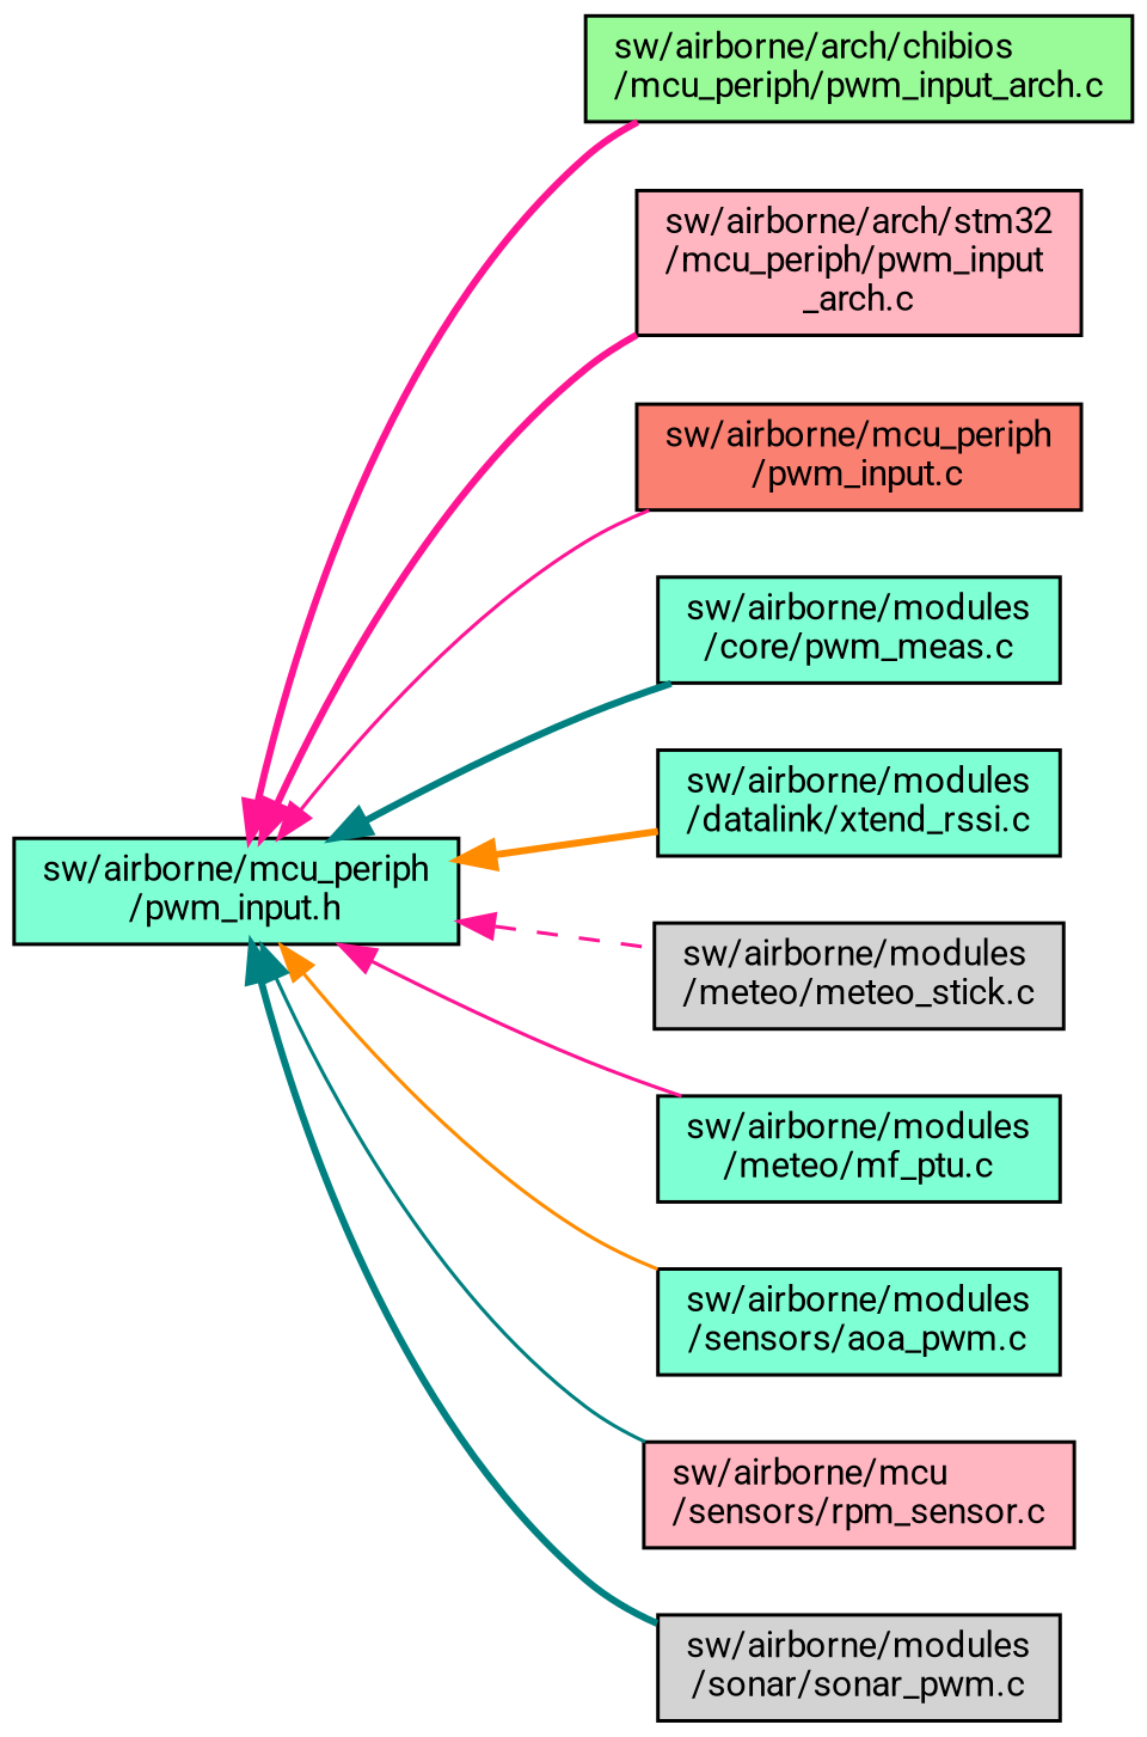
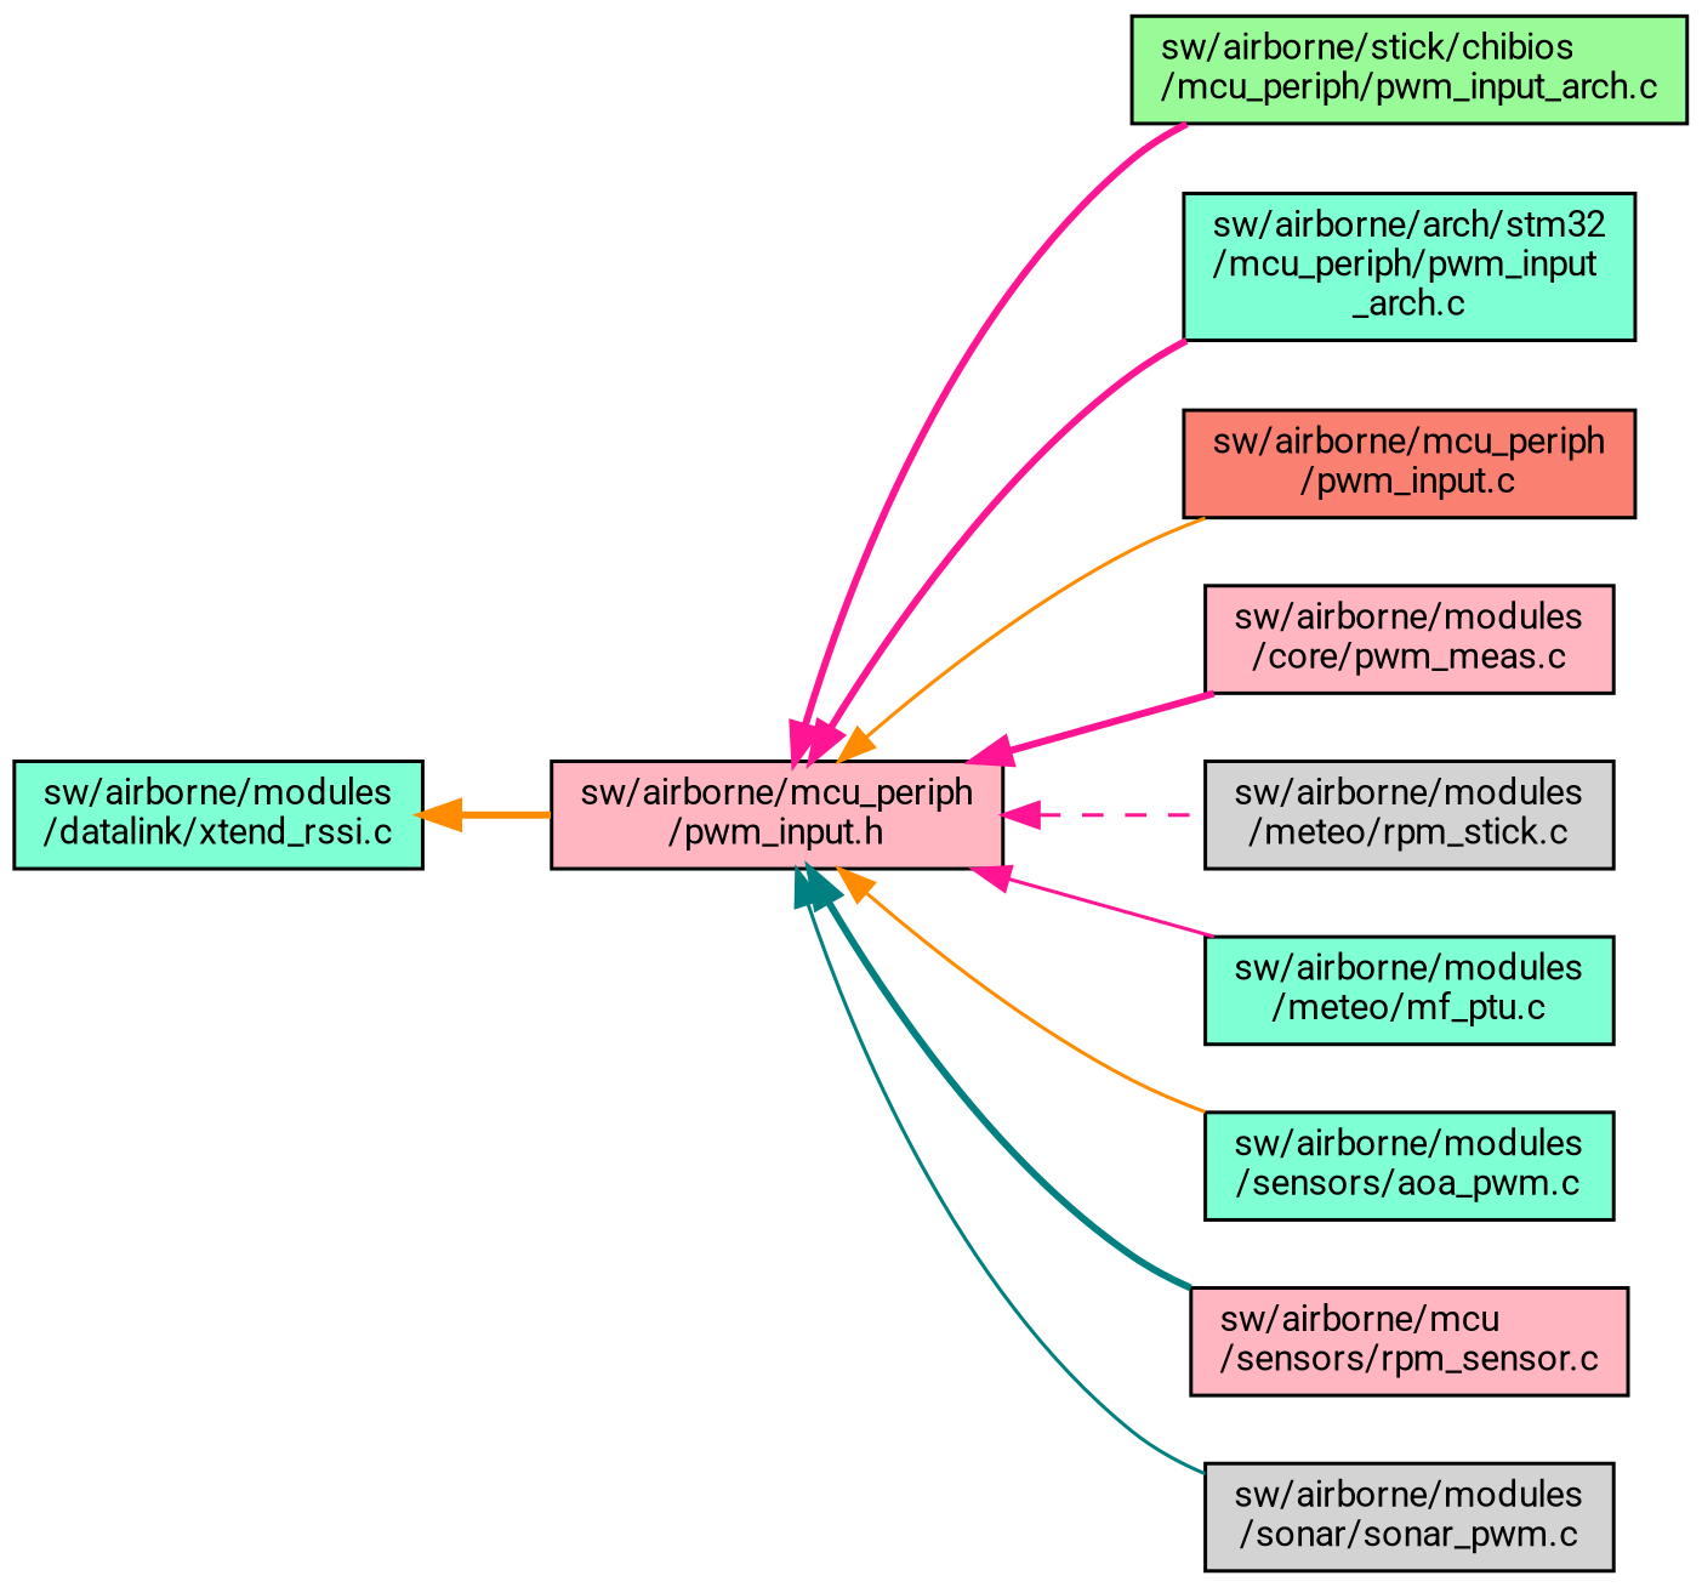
  digraph {
    fontname=Roboto
    rankdir=LR
    node [color=black fillcolor=aquamarine fontname=Roboto fontsize=10 shape=record style=filled]
    edge [color=deeppink dir=back fontname=Roboto fontsize=10 labelfontname=FreeSans labelfontsize=10 style=bold]
-   n1 [fontcolor=black height=0.2 label="sw/airborne/mcu_periph\l/pwm_input.h" width=0.4]
-   n2 [fillcolor=palegreen height=0.2 label="sw/airborne/arch/chibios\l/mcu_periph/pwm_input_arch.c" width=0.4]
-   n3 [fillcolor=lightpink height=0.2 label="sw/airborne/arch/stm32\l/mcu_periph/pwm_input\l_arch.c" width=0.4]
+   n1 [fillcolor=lightpink fontcolor=black height=0.2 label="sw/airborne/mcu_periph\l/pwm_input.h" width=0.4]
+   n2 [fillcolor=palegreen height=0.2 label="sw/airborne/stick/chibios\l/mcu_periph/pwm_input_arch.c" width=0.4]
+   n3 [height=0.2 label="sw/airborne/arch/stm32\l/mcu_periph/pwm_input\l_arch.c" width=0.4]
    n4 [fillcolor=salmon height=0.2 label="sw/airborne/mcu_periph\l/pwm_input.c" width=0.4]
-   n5 [height=0.2 label="sw/airborne/modules\l/core/pwm_meas.c" width=0.4]
+   n5 [fillcolor=lightpink height=0.2 label="sw/airborne/modules\l/core/pwm_meas.c" width=0.4]
    n6 [height=0.2 label="sw/airborne/modules\l/datalink/xtend_rssi.c" width=0.4]
-   n7 [fillcolor=lightgrey height=0.2 label="sw/airborne/modules\l/meteo/meteo_stick.c" width=0.4]
+   n7 [fillcolor=lightgrey height=0.2 label="sw/airborne/modules\l/meteo/rpm_stick.c" width=0.4]
    n8 [height=0.2 label="sw/airborne/modules\l/meteo/mf_ptu.c" width=0.4]
    n9 [height=0.2 label="sw/airborne/modules\l/sensors/aoa_pwm.c" width=0.4]
    n10 [fillcolor=lightpink height=0.2 label="sw/airborne/mcu\l/sensors/rpm_sensor.c" width=0.4]
    n11 [fillcolor=lightgrey height=0.2 label="sw/airborne/modules\l/sonar/sonar_pwm.c" width=0.4]
    n1 -> n2
    n1 -> n3
-   n1 -> n4 [style=solid]
-   n1 -> n5 [color=teal]
-   n1 -> n6 [color=darkorange]
+   n1 -> n4 [color=darkorange style=solid]
+   n1 -> n5
+   n6 -> n1 [color=darkorange]
    n1 -> n7 [style=dashed]
    n1 -> n8 [style=solid]
    n1 -> n9 [color=darkorange style=solid]
-   n1 -> n10 [color=teal style=solid]
-   n1 -> n11 [color=teal]
+   n1 -> n10 [color=teal]
+   n1 -> n11 [color=teal style=solid]
  }
